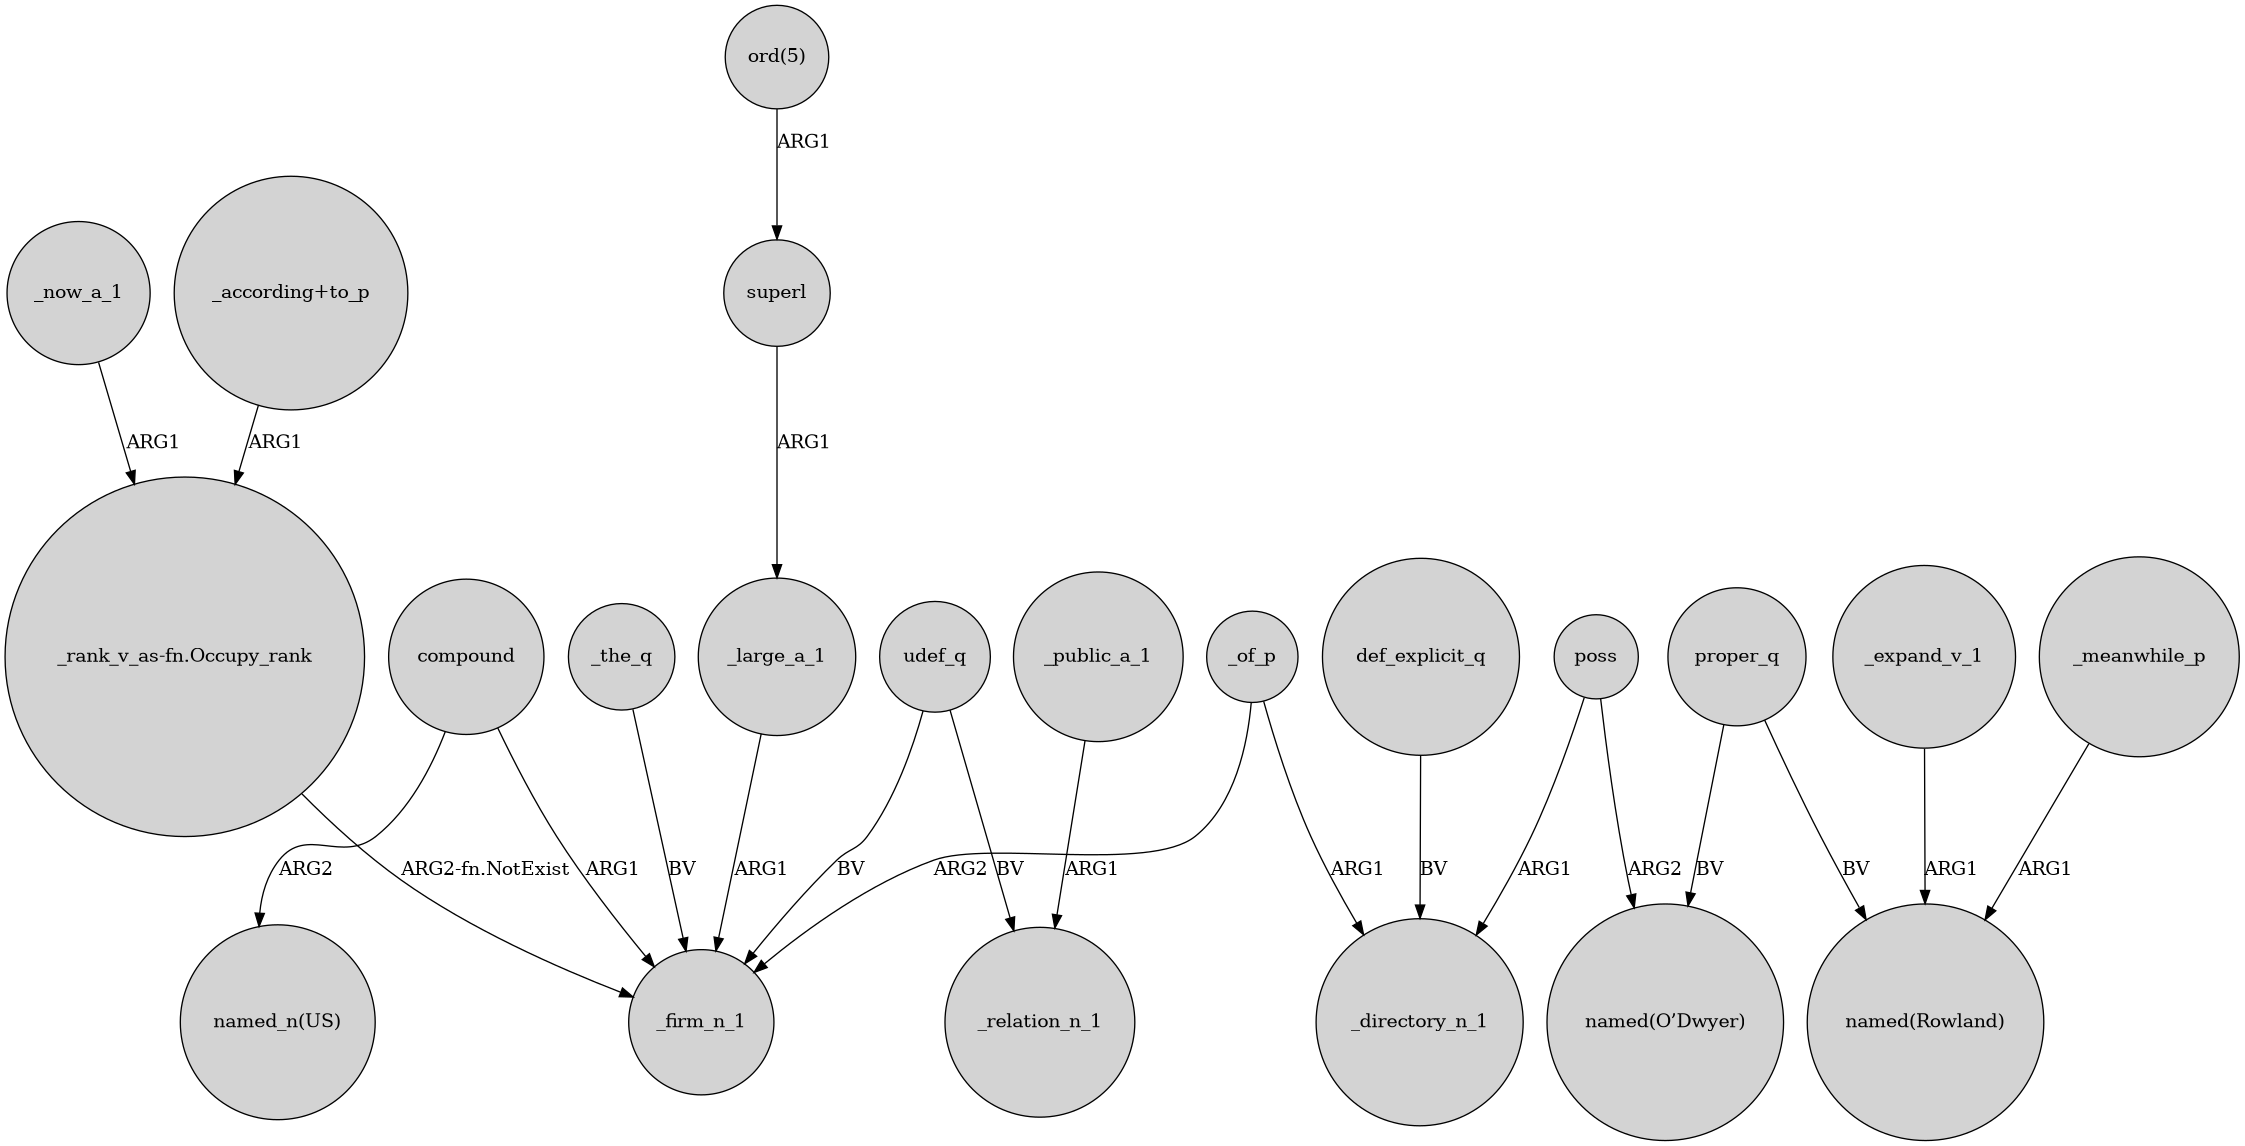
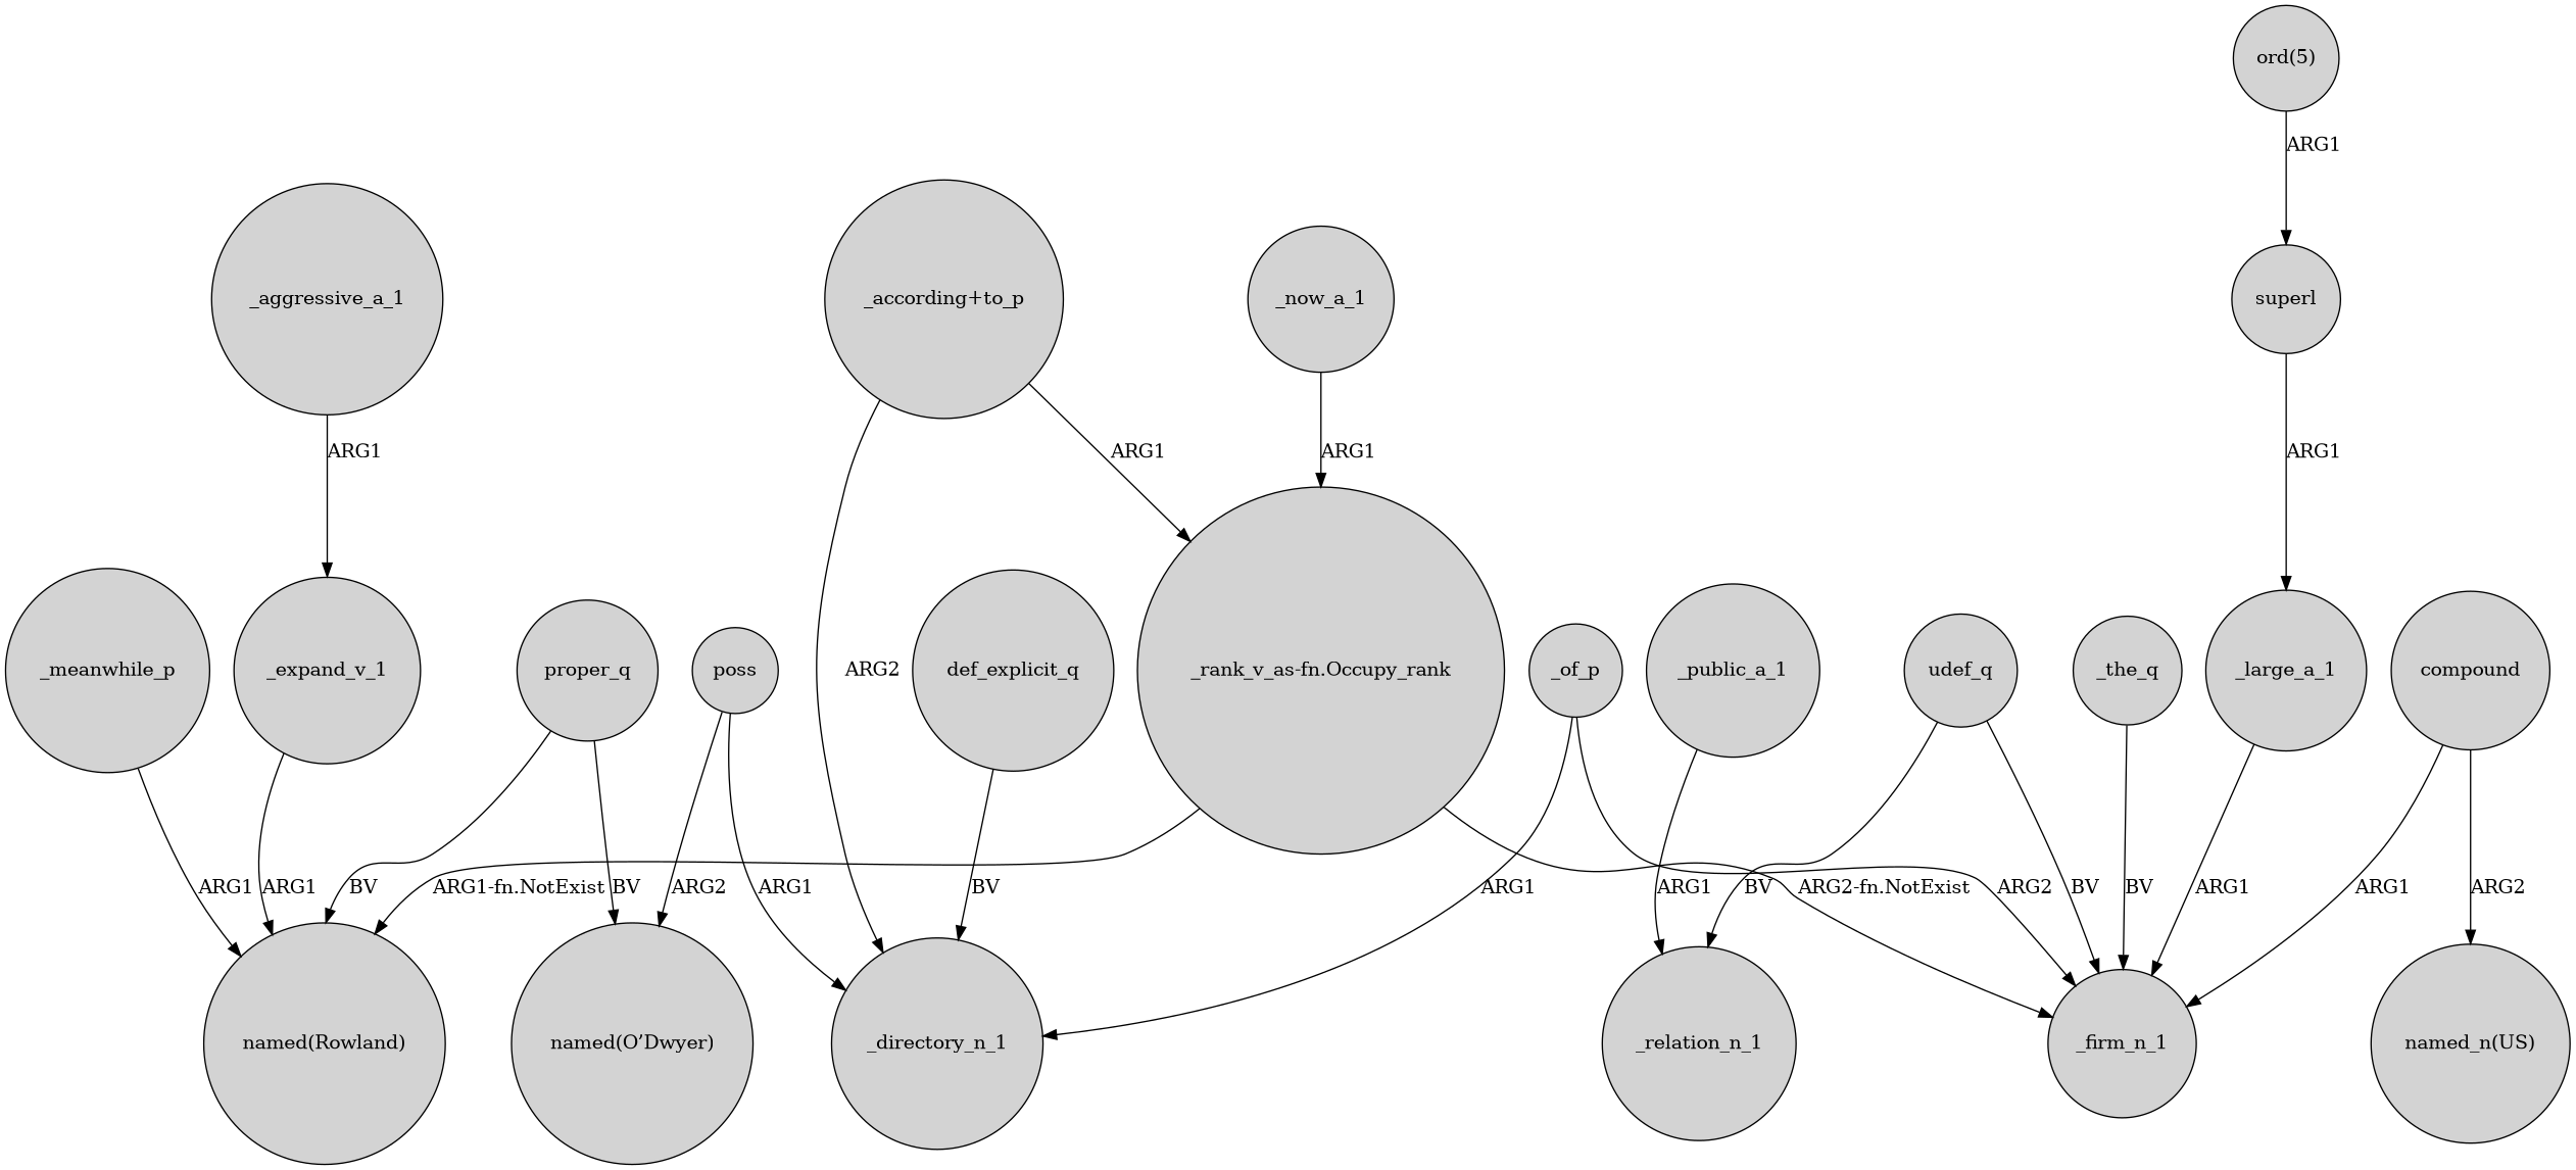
  digraph {
    node [shape=circle style=filled]
    superl
    _large_a_1
    _firm_n_1
    _of_p
    _directory_n_1
    proper_q
    "named(O’Dwyer)"
    "named(Rowland)"
    udef_q
    _relation_n_1
    _meanwhile_p
    _public_a_1
    "_rank_v_as-fn.Occupy_rank"
    def_explicit_q
+   _aggressive_a_1
    _expand_v_1
    compound
    "named_n(US)"
    poss
    "_according+to_p"
    "ord(5)"
    _the_q
    _now_a_1
    superl -> _large_a_1 [label=ARG1]
    _large_a_1 -> _firm_n_1 [label=ARG1]
    _of_p -> _firm_n_1 [label=ARG2]
    _of_p -> _directory_n_1 [label=ARG1]
    proper_q -> "named(O’Dwyer)" [label=BV]
    proper_q -> "named(Rowland)" [label=BV]
    udef_q -> _firm_n_1 [label=BV]
    udef_q -> _relation_n_1 [label=BV]
    _meanwhile_p -> "named(Rowland)" [label=ARG1]
    _public_a_1 -> _relation_n_1 [label=ARG1]
    "_rank_v_as-fn.Occupy_rank" -> _firm_n_1 [label="ARG2-fn.NotExist"]
+   "_rank_v_as-fn.Occupy_rank" -> "named(Rowland)" [label="ARG1-fn.NotExist"]
    def_explicit_q -> _directory_n_1 [label=BV]
+   _aggressive_a_1 -> _expand_v_1 [label=ARG1]
    _expand_v_1 -> "named(Rowland)" [label=ARG1]
    compound -> _firm_n_1 [label=ARG1]
    compound -> "named_n(US)" [label=ARG2]
    poss -> _directory_n_1 [label=ARG1]
    poss -> "named(O’Dwyer)" [label=ARG2]
+   "_according+to_p" -> _directory_n_1 [label=ARG2]
    "_according+to_p" -> "_rank_v_as-fn.Occupy_rank" [label=ARG1]
    "ord(5)" -> superl [label=ARG1]
    _the_q -> _firm_n_1 [label=BV]
    _now_a_1 -> "_rank_v_as-fn.Occupy_rank" [label=ARG1]
  }
